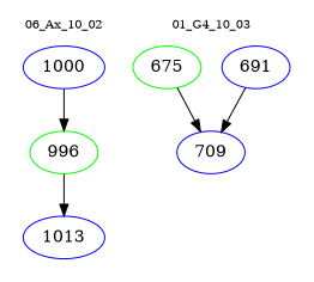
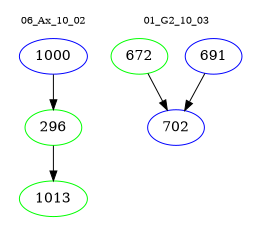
  digraph {
    node [color=blue]
    edge [color=black]
    n1 [label=1000]
-   n2 [color=green label=996]
-   n3 [label=1013]
+   n2 [color=green label=296]
+   n3 [color=green label=1013]
    n4 [label=691]
-   n5 [color=green label=675]
-   n6 [label=709]
+   n5 [color=green label=672]
+   n6 [label=702]
    subgraph cluster_1 {
      color=white
      fontsize=10
      label="06_Ax_10_02"
      n1
      n2
      n3
    }
    subgraph cluster_2 {
      color=white
      fontsize=10
-     label="01_G4_10_03"
+     label="01_G2_10_03"
      n4
      n5
      n6
    }
    n1 -> n2
    n2 -> n3
    n4 -> n6
    n5 -> n6
  }
